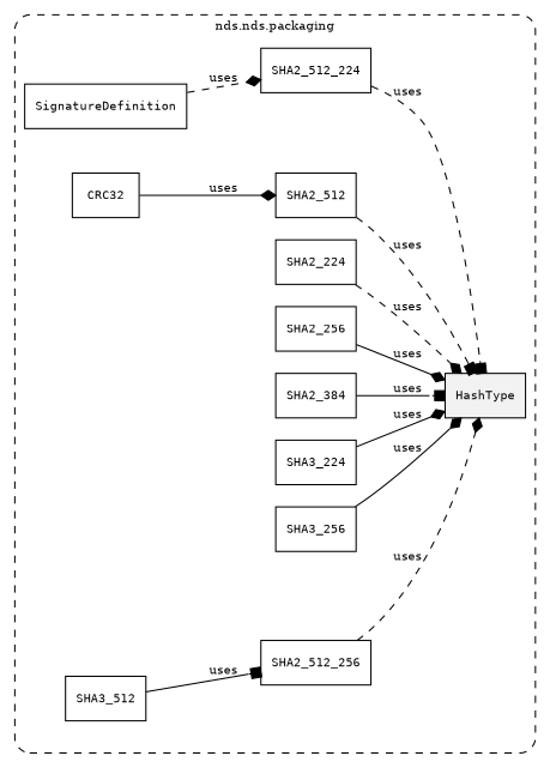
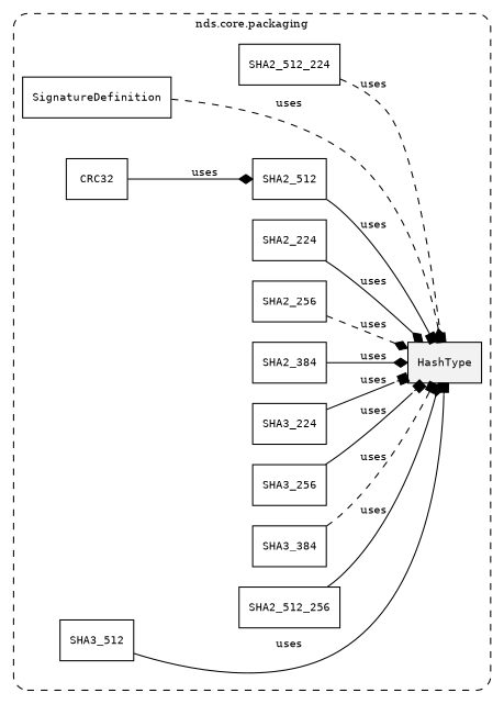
  digraph {
    fontsize=10
    rankdir=LR
    node [fontsize=10 shape=box]
    edge [arrowhead=diamond fontsize=10 style=solid]
    n1 [fillcolor="#0000000D" label=<<font face="monospace"><table align="center" border="0" cellspacing="0" cellpadding="0"><tr><td href="../../../content/packages/nds.core.packaging.html#Subtype-HashType" title="Subtype defined in nds.core.packaging">HashType</td></tr></table></font>> style=filled]
    n2 [label=<<font face="monospace"><table align="center" border="0" cellspacing="0" cellpadding="0"><tr><td href="../../../content/packages/nds.core.packaging.html#Structure-SignatureDefinition" title="Structure defined in nds.core.packaging">SignatureDefinition</td></tr></table></font>>]
    n3 [label=<<font face="monospace"><table align="center" border="0" cellspacing="0" cellpadding="0"><tr><td href="../../../content/packages/nds.core.packaging.html#Constant-CRC32" title="Constant defined in nds.core.packaging">CRC32</td></tr></table></font>>]
    n4 [label=<<font face="monospace"><table align="center" border="0" cellspacing="0" cellpadding="0"><tr><td href="../../../content/packages/nds.core.packaging.html#Constant-SHA2_224" title="Constant defined in nds.core.packaging">SHA2_224</td></tr></table></font>>]
    n5 [label=<<font face="monospace"><table align="center" border="0" cellspacing="0" cellpadding="0"><tr><td href="../../../content/packages/nds.core.packaging.html#Constant-SHA2_256" title="Constant defined in nds.core.packaging">SHA2_256</td></tr></table></font>>]
    n6 [label=<<font face="monospace"><table align="center" border="0" cellspacing="0" cellpadding="0"><tr><td href="../../../content/packages/nds.core.packaging.html#Constant-SHA2_384" title="Constant defined in nds.core.packaging">SHA2_384</td></tr></table></font>>]
    n7 [label=<<font face="monospace"><table align="center" border="0" cellspacing="0" cellpadding="0"><tr><td href="../../../content/packages/nds.core.packaging.html#Constant-SHA2_512" title="Constant defined in nds.core.packaging">SHA2_512</td></tr></table></font>>]
    n8 [label=<<font face="monospace"><table align="center" border="0" cellspacing="0" cellpadding="0"><tr><td href="../../../content/packages/nds.core.packaging.html#Constant-SHA2_512_224" title="Constant defined in nds.core.packaging">SHA2_512_224</td></tr></table></font>>]
    n9 [label=<<font face="monospace"><table align="center" border="0" cellspacing="0" cellpadding="0"><tr><td href="../../../content/packages/nds.core.packaging.html#Constant-SHA2_512_256" title="Constant defined in nds.core.packaging">SHA2_512_256</td></tr></table></font>>]
    n10 [label=<<font face="monospace"><table align="center" border="0" cellspacing="0" cellpadding="0"><tr><td href="../../../content/packages/nds.core.packaging.html#Constant-SHA3_224" title="Constant defined in nds.core.packaging">SHA3_224</td></tr></table></font>>]
    n11 [label=<<font face="monospace"><table align="center" border="0" cellspacing="0" cellpadding="0"><tr><td href="../../../content/packages/nds.core.packaging.html#Constant-SHA3_256" title="Constant defined in nds.core.packaging">SHA3_256</td></tr></table></font>>]
+   n12 [label=<<font face="monospace"><table align="center" border="0" cellspacing="0" cellpadding="0"><tr><td href="../../../content/packages/nds.core.packaging.html#Constant-SHA3_384" title="Constant defined in nds.core.packaging">SHA3_384</td></tr></table></font>>]
    n13 [label=<<font face="monospace"><table align="center" border="0" cellspacing="0" cellpadding="0"><tr><td href="../../../content/packages/nds.core.packaging.html#Constant-SHA3_512" title="Constant defined in nds.core.packaging">SHA3_512</td></tr></table></font>>]
    subgraph cluster_1 {
-     label="nds.nds.packaging"
+     label="nds.core.packaging"
      style="dashed, rounded"
      n1
      n2
      n3
      n4
      n5
      n6
      n7
      n8
      n9
      n10
      n11
+     n12
      n13
    }
-   n2 -> n8 [label=uses style=dashed]
+   n2 -> n1 [label=uses style=dashed]
    n3 -> n7 [label=uses]
-   n4 -> n1 [label=uses style=dashed]
-   n5 -> n1 [label=uses]
-   n6 -> n1 [arrowhead=box label=uses]
-   n7 -> n1 [arrowhead=box label=uses style=dashed]
+   n4 -> n1 [label=uses]
+   n5 -> n1 [label=uses style=dashed]
+   n6 -> n1 [label=uses]
+   n7 -> n1 [arrowhead=box label=uses]
    n8 -> n1 [arrowhead=box label=uses style=dashed]
-   n9 -> n1 [label=uses style=dashed]
-   n10 -> n1 [label=uses]
-   n11 -> n1 [label=uses]
-   n13 -> n9 [arrowhead=box label=uses]
+   n9 -> n1 [label=uses]
+   n10 -> n1 [arrowhead=box label=uses]
+   n11 -> n1 [arrowhead=box label=uses]
+   n12 -> n1 [arrowhead=box label=uses style=dashed]
+   n13 -> n1 [arrowhead=box label=uses]
  }
